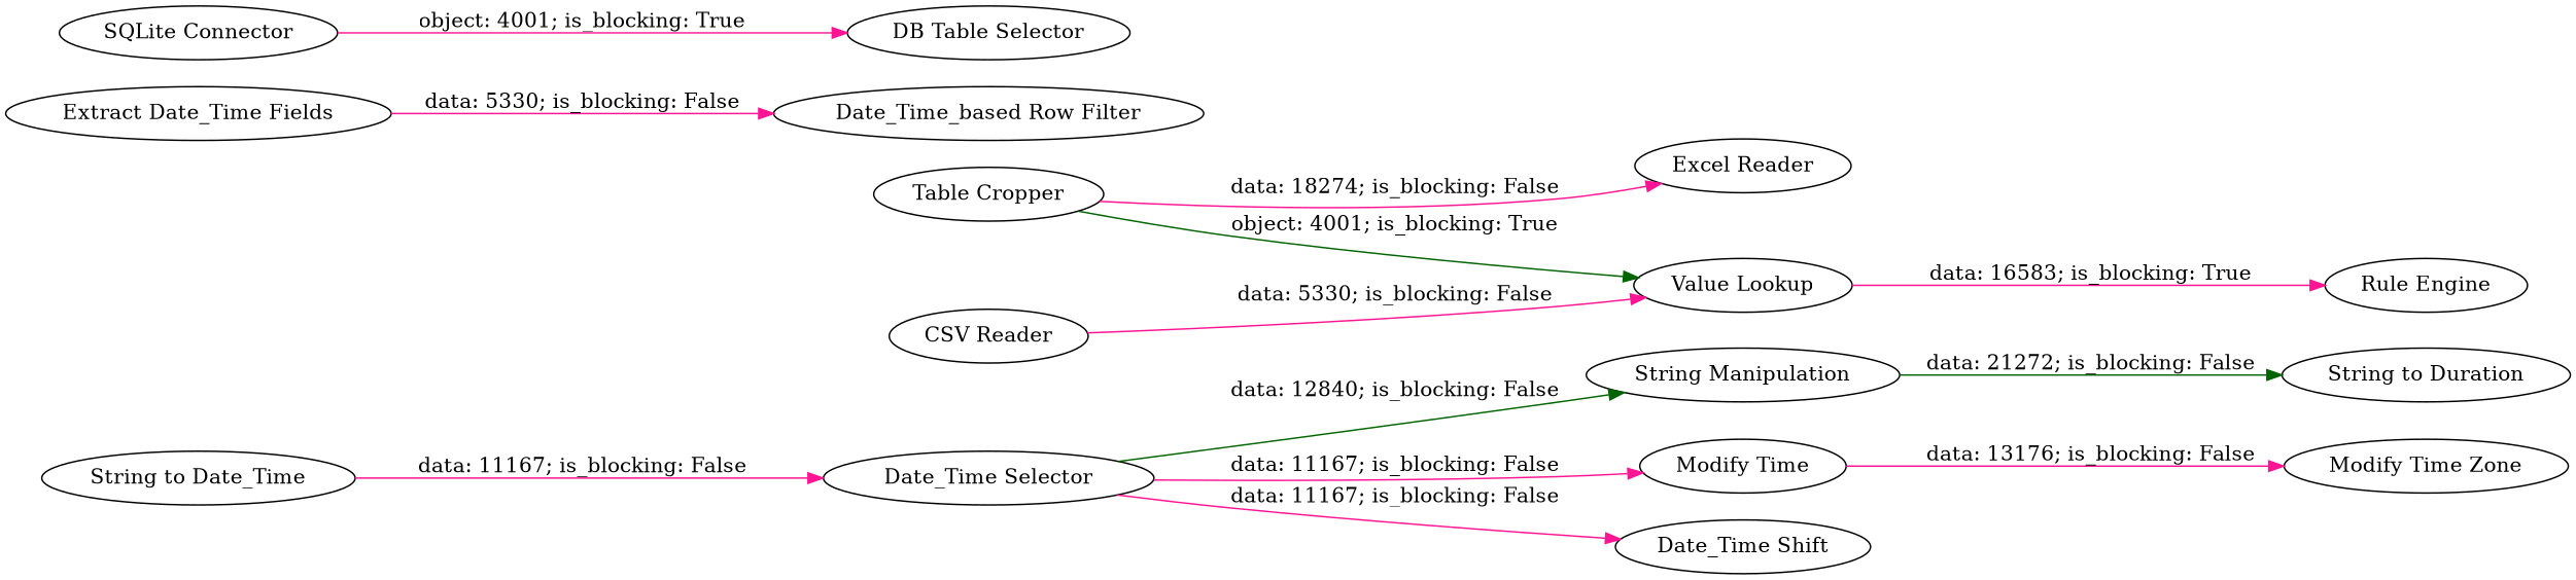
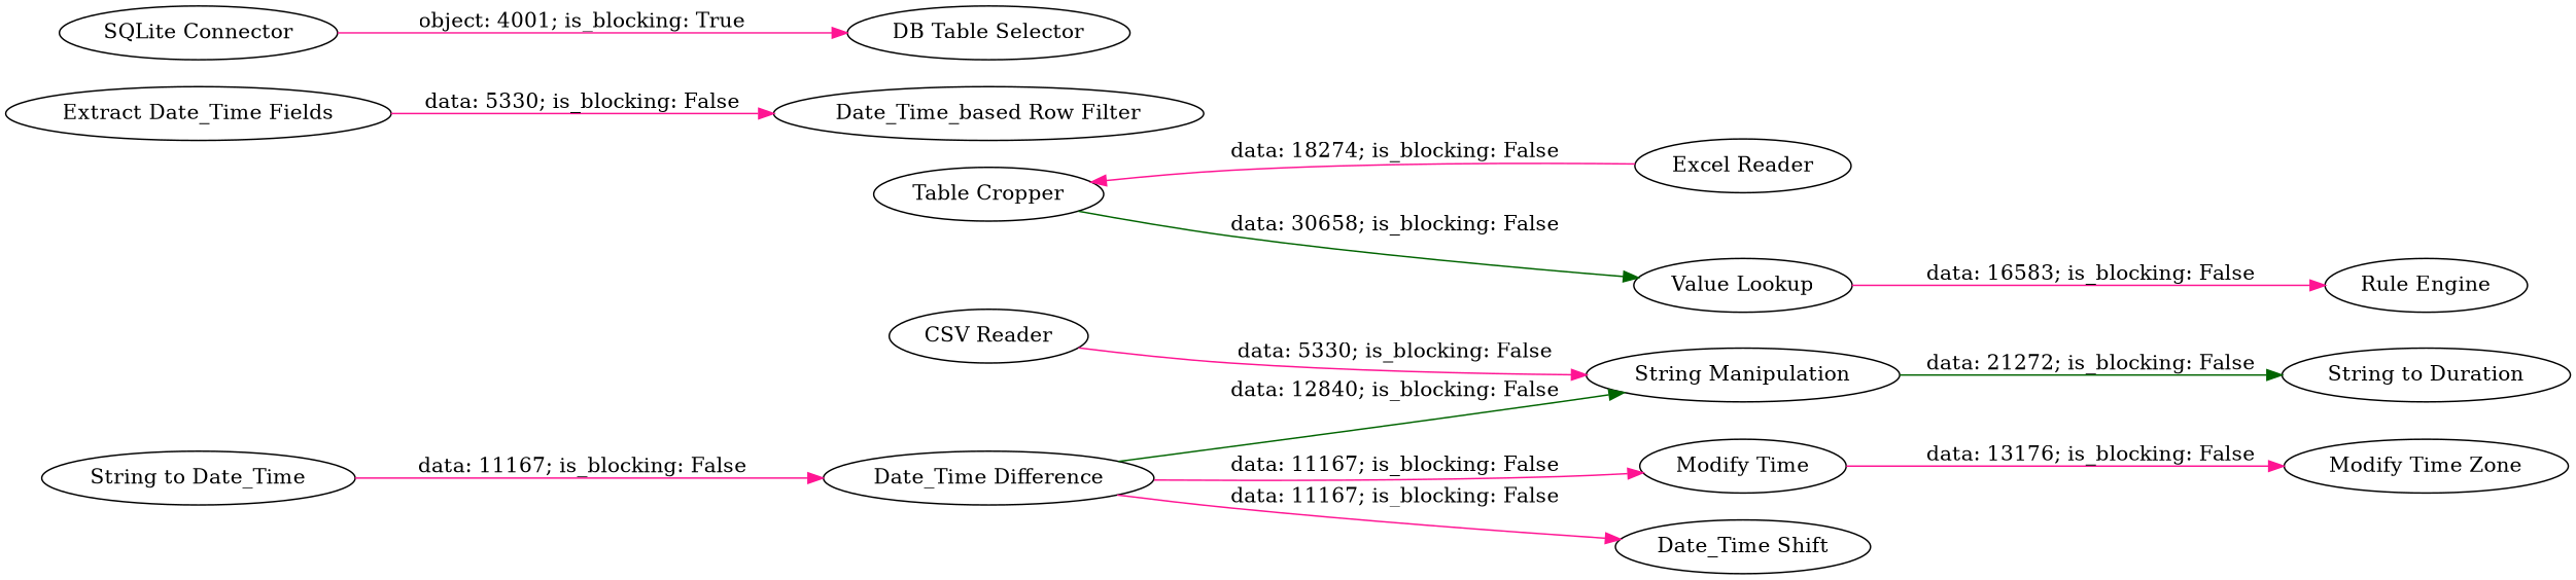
  digraph {
    rankdir=LR
    edge [color=deeppink]
    n1 [label="Rule Engine"]
    n2 [label="String to Date_Time"]
-   n3 [label="Date_Time Selector"]
+   n3 [label="Date_Time Difference"]
    n4 [label="Date_Time Shift"]
    n5 [label="String Manipulation"]
    n6 [label="Modify Time"]
    n7 [label="String to Duration"]
    n8 [label="Extract Date_Time Fields"]
    n9 [label="Date_Time_based Row Filter"]
    n10 [label="Modify Time Zone"]
    n11 [label="Value Lookup"]
    n12 [label="DB Table Selector"]
    n13 [label="Table Cropper"]
    n14 [label="Excel Reader"]
    n15 [label="CSV Reader"]
    n16 [label="SQLite Connector"]
    n2 -> n3 [label="data: 11167; is_blocking: False"]
    n3 -> n4 [label="data: 11167; is_blocking: False"]
    n3 -> n5 [color=darkgreen label="data: 12840; is_blocking: False"]
    n3 -> n6 [label="data: 11167; is_blocking: False"]
    n5 -> n7 [color=darkgreen label="data: 21272; is_blocking: False"]
    n6 -> n10 [label="data: 13176; is_blocking: False"]
    n8 -> n9 [label="data: 5330; is_blocking: False"]
-   n11 -> n1 [label="data: 16583; is_blocking: True"]
-   n13 -> n11 [color=darkgreen label="object: 4001; is_blocking: True"]
-   n13 -> n14 [label="data: 18274; is_blocking: False"]
-   n15 -> n11 [label="data: 5330; is_blocking: False"]
+   n11 -> n1 [label="data: 16583; is_blocking: False"]
+   n13 -> n11 [color=darkgreen label="data: 30658; is_blocking: False"]
+   n14 -> n13 [label="data: 18274; is_blocking: False"]
+   n15 -> n5 [label="data: 5330; is_blocking: False"]
    n16 -> n12 [label="object: 4001; is_blocking: True"]
  }
